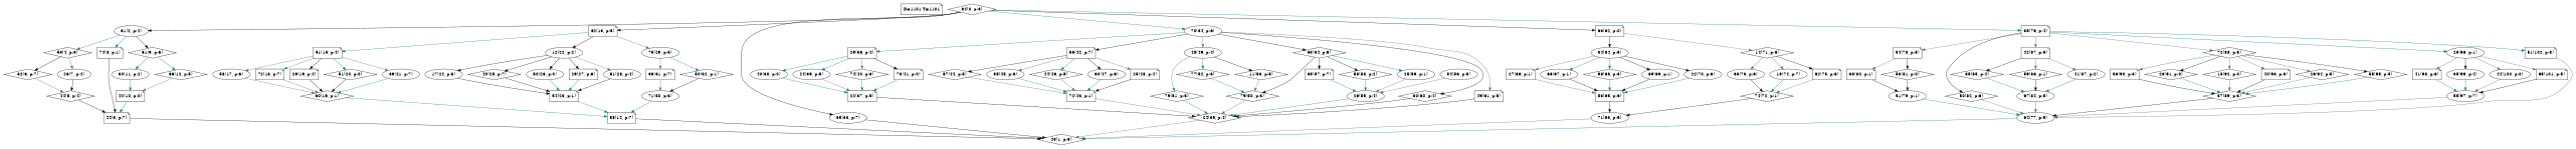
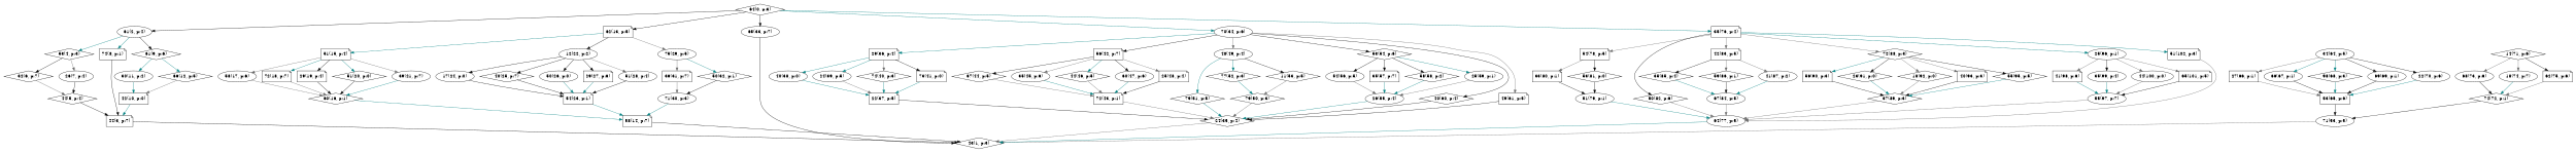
  digraph {
    node [shape=ellipse]
    edge [color=black]
-   n1 [label="D=1101 T=1101" shape=note]
    n2 [label="64(0, p:3)" shape=diamond]
    n3 [label="61(2, p:4)"]
    n4 [label="62(13, p:5)" shape=note]
    n5 [label="65(33, p:7)"]
    n6 [label="70(34, p:6)"]
-   n7 [label="63(62, p:0)" shape=note]
    n8 [label="35(76, p:4)" shape=note]
    n9 [label="53(4, p:3)" shape=diamond]
    n10 [label="74(8, p:1)" shape=note]
    n11 [label="61(9, p:6)" shape=diamond]
    n12 [label="51(15, p:4)" shape=note]
    n13 [label="12(22, p:2)"]
    n14 [label="75(29, p:5)"]
    n15 [label="43(1, p:3)" shape=diamond]
    n16 [label="29(36, p:4)" shape=note]
    n17 [label="56(42, p:7)" shape=note]
    n18 [label="48(49, p:4)"]
    n19 [label="53(54, p:6)" shape=diamond]
-   n20 [label="30(60, p:4)" shape=diamond]
+   n20 [label="40(60, p:4)" shape=diamond]
    n21 [label="49(61, p:5)" shape=note]
    n22 [label="34(64, p:5)"]
    n23 [label="14(71, p:6)" shape=diamond]
    n24 [label="54(78, p:5)" shape=note]
    n25 [label="50(82, p:6)" shape=diamond]
-   n26 [label="42(87, p:5)" shape=note]
+   n26 [label="42(83, p:5)" shape=note]
    n27 [label="72(88, p:3)" shape=diamond]
    n28 [label="25(96, p:1)"]
    n29 [label="51(102, p:3)" shape=note]
    n30 [label="32(6, p:7)" shape=diamond]
    n31 [label="26(7, p:4)"]
    n32 [label="44(3, p:7)" shape=note]
    n33 [label="30(11, p:2)"]
    n34 [label="66(12, p:5)" shape=diamond]
    n35 [label="44(5, p:4)" shape=diamond]
    n36 [label="42(10, p:0)" shape=note]
    n37 [label="58(17, p:6)"]
    n38 [label="72(18, p:7)" shape=note]
    n39 [label="29(19, p:4)" shape=note]
    n40 [label="51(20, p:0)" shape=diamond]
    n41 [label="39(21, p:7)"]
-   n42 [label="17(24, p:8)"]
+   n42 [label="17(24, p:0)"]
    n43 [label="40(25, p:7)" shape=diamond]
    n44 [label="50(26, p:0)"]
    n45 [label="29(27, p:6)" shape=note]
    n46 [label="51(28, p:4)"]
    n47 [label="36(31, p:7)" shape=note]
    n48 [label="50(32, p:1)" shape=diamond]
    n49 [label="58(14, p:7)" shape=note]
    n50 [label="60(16, p:1)" shape=diamond]
    n51 [label="54(23, p:1)" shape=note]
    n52 [label="71(30, p:3)"]
    n53 [label="40(38, p:0)"]
    n54 [label="24(39, p:5)"]
    n55 [label="74(40, p:3)" shape=diamond]
    n56 [label="73(41, p:0)" shape=note]
    n57 [label="67(44, p:5)" shape=diamond]
    n58 [label="35(45, p:6)"]
    n59 [label="44(46, p:5)" shape=diamond]
    n60 [label="60(47, p:6)"]
    n61 [label="25(48, p:4)" shape=note]
    n62 [label="79(51, p:5)" shape=diamond]
    n63 [label="77(52, p:3)" shape=diamond]
    n64 [label="11(53, p:5)" shape=diamond]
    n65 [label="54(56, p:5)"]
    n66 [label="35(57, p:7)" shape=note]
    n67 [label="58(58, p:2)" shape=diamond]
    n68 [label="25(59, p:1)"]
    n69 [label="24(35, p:4)" shape=diamond]
    n70 [label="22(37, p:5)" shape=note]
    n71 [label="72(43, p:1)" shape=note]
    n72 [label="79(50, p:3)" shape=diamond]
    n73 [label="26(55, p:4)"]
    n74 [label="27(66, p:1)" shape=note]
    n75 [label="66(67, p:1)"]
    n76 [label="98(68, p:3)" shape=diamond]
    n77 [label="69(69, p:1)"]
    n78 [label="22(70, p:6)"]
    n79 [label="68(73, p:6)"]
    n80 [label="18(74, p:7)"]
    n81 [label="62(75, p:6)" shape=note]
    n82 [label="71(53, p:5)"]
    n83 [label="53(65, p:6)" shape=note]
    n84 [label="74(72, p:1)" shape=diamond]
    n85 [label="33(80, p:1)" shape=note]
    n86 [label="53(81, p:0)" shape=diamond]
    n87 [label="64(77, p:5)"]
    n88 [label="35(85, p:4)" shape=diamond]
    n89 [label="59(86, p:1)" shape=diamond]
    n90 [label="41(87, p:2)"]
    n91 [label="56(90, p:3)" shape=note]
    n92 [label="23(91, p:0)" shape=diamond]
    n93 [label="18(92, p:0)" shape=diamond]
    n94 [label="40(93, p:3)" shape=note]
-   n95 [label="26(94, p:5)" shape=diamond]
    n96 [label="55(95, p:5)" shape=diamond]
    n97 [label="41(98, p:6)" shape=note]
    n98 [label="35(99, p:4)"]
    n99 [label="44(100, p:0)"]
    n100 [label="65(101, p:5)" shape=note]
    n101 [label="51(79, p:1)"]
    n102 [label="67(84, p:5)"]
    n103 [label="37(89, p:3)" shape=diamond]
    n104 [label="55(97, p:7)"]
    n2 -> n3
    n2 -> n4
    n2 -> n5
    n2 -> n6 [color=teal]
-   n2 -> n7
    n2 -> n8 [color=teal]
    n3 -> n9 [color=teal]
    n3 -> n10 [color=teal]
    n3 -> n11
    n4 -> n12 [color=teal]
    n4 -> n13
    n4 -> n14 [color=gray40]
    n5 -> n15
    n6 -> n16 [color=teal]
    n6 -> n17
    n6 -> n18 [color=gray40]
    n6 -> n19
    n6 -> n20
    n6 -> n21 [color=gray40]
-   n7 -> n22
-   n7 -> n23 [color=gray40]
    n8 -> n24 [color=gray40]
    n8 -> n25
    n8 -> n26 [color=gray40]
    n8 -> n27 [color=gray40]
    n8 -> n28 [color=teal]
    n8 -> n29 [color=teal]
    n9 -> n30
    n9 -> n31 [color=gray40]
    n10 -> n32
    n11 -> n33 [color=teal]
    n11 -> n34 [color=teal]
    n12 -> n37 [color=gray40]
    n12 -> n38 [color=teal]
    n12 -> n39
    n12 -> n40 [color=teal]
    n12 -> n41 [color=gray40]
    n13 -> n42
    n13 -> n43
    n13 -> n44
    n13 -> n45
    n13 -> n46 [color=gray40]
    n14 -> n47 [color=gray40]
    n14 -> n48 [color=teal]
    n16 -> n53 [color=teal]
    n16 -> n54 [color=teal]
    n16 -> n55 [color=gray40]
    n16 -> n56
    n17 -> n57
    n17 -> n58 [color=gray40]
    n17 -> n59 [color=teal]
    n17 -> n60
    n17 -> n61 [color=gray40]
    n18 -> n62 [color=teal]
    n18 -> n63 [color=teal]
    n18 -> n64
-   n19 -> n72
+   n19 -> n65
    n19 -> n66
    n19 -> n67
    n19 -> n68 [color=teal]
    n20 -> n69
    n21 -> n69
    n22 -> n74 [color=gray40]
    n22 -> n75 [color=teal]
    n22 -> n76 [color=teal]
    n22 -> n77
    n22 -> n78
    n23 -> n79 [color=gray40]
    n23 -> n80 [color=gray40]
    n23 -> n81
    n24 -> n85 [color=gray40]
    n24 -> n86
    n25 -> n87 [color=gray40]
    n26 -> n88
    n26 -> n89 [color=gray40]
    n26 -> n90 [color=gray40]
    n27 -> n91 [color=teal]
    n27 -> n92
    n27 -> n93 [color=gray40]
    n27 -> n94 [color=gray40]
-   n27 -> n95 [color=gray40]
    n27 -> n96
    n28 -> n97 [color=gray40]
    n28 -> n98
    n28 -> n99 [color=gray40]
    n28 -> n100 [color=gray40]
    n29 -> n87 [color=gray40]
    n30 -> n35 [color=gray40]
    n31 -> n35
    n32 -> n15
    n33 -> n36 [color=teal]
    n34 -> n36 [color=gray40]
    n35 -> n32
    n36 -> n32 [color=teal]
    n37 -> n50 [color=gray40]
    n38 -> n50 [color=gray40]
    n39 -> n50
    n40 -> n50
    n41 -> n50 [color=teal]
    n42 -> n51
    n43 -> n51
    n44 -> n51 [color=teal]
    n45 -> n51 [color=teal]
    n46 -> n51
    n47 -> n52 [color=gray40]
    n48 -> n52
    n49 -> n15
    n50 -> n49 [color=teal]
    n51 -> n49 [color=teal]
    n52 -> n49 [color=teal]
    n53 -> n70 [color=teal]
    n54 -> n70 [color=gray40]
    n55 -> n70 [color=teal]
    n56 -> n70 [color=teal]
    n57 -> n71 [color=gray40]
    n58 -> n71 [color=teal]
    n59 -> n71 [color=gray40]
    n60 -> n71 [color=teal]
    n61 -> n71
    n62 -> n69 [color=teal]
    n63 -> n72 [color=teal]
    n64 -> n72 [color=gray40]
    n65 -> n73 [color=gray40]
    n66 -> n73 [color=teal]
    n67 -> n73 [color=teal]
    n68 -> n73 [color=gray40]
    n69 -> n15 [color=gray40]
    n70 -> n69
    n71 -> n69 [color=gray40]
    n72 -> n69 [color=gray40]
    n73 -> n69 [color=teal]
    n74 -> n83 [color=gray40]
    n75 -> n83
    n76 -> n83 [color=teal]
    n77 -> n83
    n78 -> n83 [color=teal]
    n79 -> n84
    n80 -> n84 [color=teal]
    n81 -> n84 [color=gray40]
    n82 -> n15 [color=gray40]
    n83 -> n82
    n84 -> n82
    n85 -> n101
    n86 -> n101
    n87 -> n15 [color=teal]
    n88 -> n102 [color=teal]
    n89 -> n102
    n90 -> n102 [color=teal]
    n91 -> n103
    n92 -> n103 [color=teal]
    n93 -> n103 [color=gray40]
    n94 -> n103
-   n95 -> n103 [color=gray40]
    n96 -> n103 [color=teal]
    n97 -> n104 [color=teal]
    n98 -> n104 [color=teal]
    n99 -> n104 [color=gray40]
    n100 -> n104
    n101 -> n87 [color=teal]
    n102 -> n87 [color=gray40]
-   n103 -> n87
+   n103 -> n87 [color=gray40]
    n104 -> n87 [color=gray40]
  }
